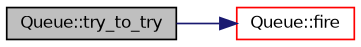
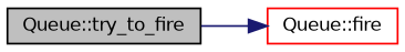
  digraph {
    rankdir=LR
    node [fontname=Helvetica fontsize=10 shape=record style=filled]
-   n1 [color=black fillcolor=grey75 fontcolor=black height=0.2 label="Queue::try_to_try" width=0.4]
+   n1 [color=black fillcolor=grey75 fontcolor=black height=0.2 label="Queue::try_to_fire" width=0.4]
    n2 [color=red fillcolor=white height=0.2 label="Queue::fire" width=0.4]
    n1 -> n2 [color=midnightblue fontname=Helvetica fontsize=10 labelfontname=Helvetica labelfontsize=10 style=solid]
  }
